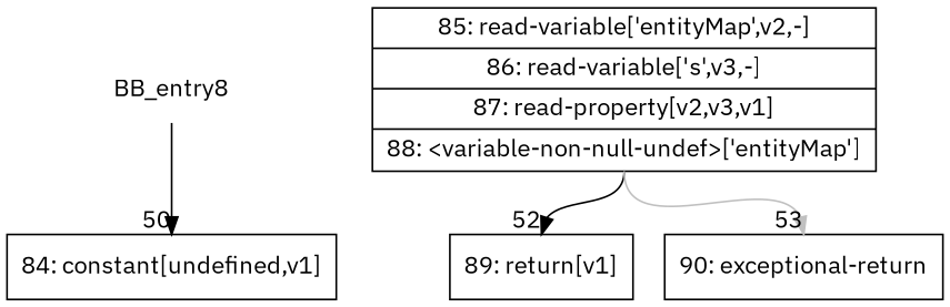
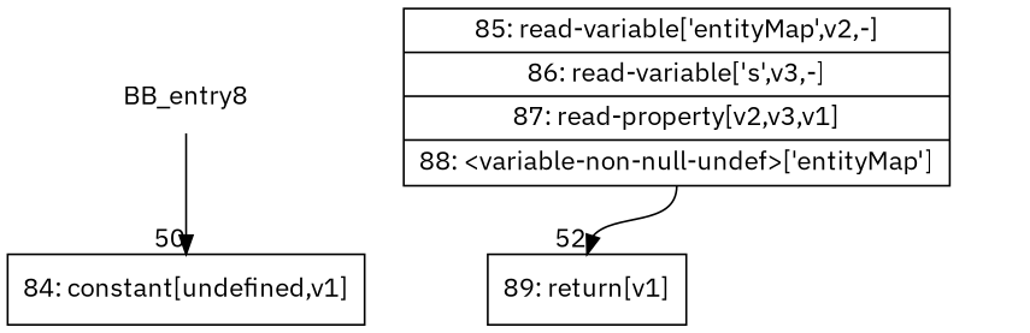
  digraph {
    fontname="IBM Plex Sans"
    rankdir=TD
    node [fontname="IBM Plex Sans" shape=record]
    edge [fontname="IBM Plex Sans" headport=n tailport=s]
    n1 [label=BB_entry8 shape=none]
    n2 [label="{84: constant[undefined,v1]}"]
    n3 [label="{85: read-variable['entityMap',v2,-]|86: read-variable['s',v3,-]|87: read-property[v2,v3,v1]|88: \<variable-non-null-undef\>['entityMap']}"]
    n4 [label="{89: return[v1]}"]
-   n5 [label="{90: exceptional-return}"]
    n1 -> n2 [headlabel="    50"]
    n3 -> n4 [headlabel="      52"]
-   n3 -> n5 [color=gray headlabel="      53"]
  }
